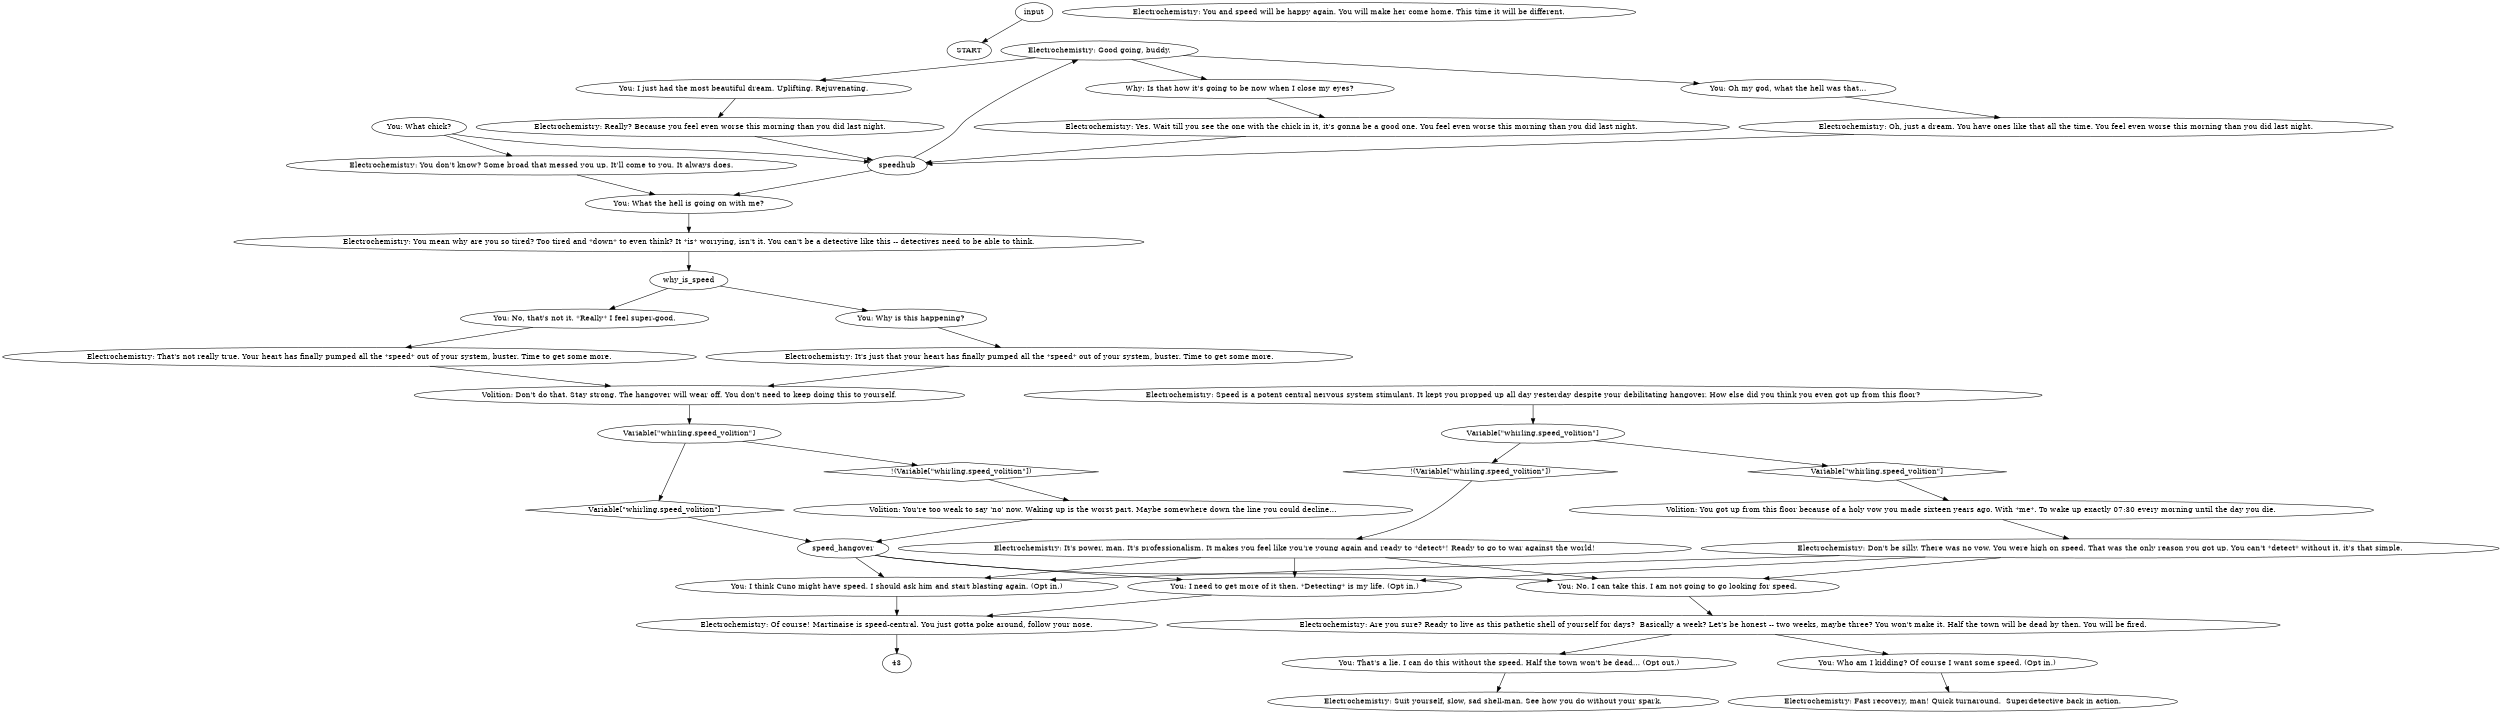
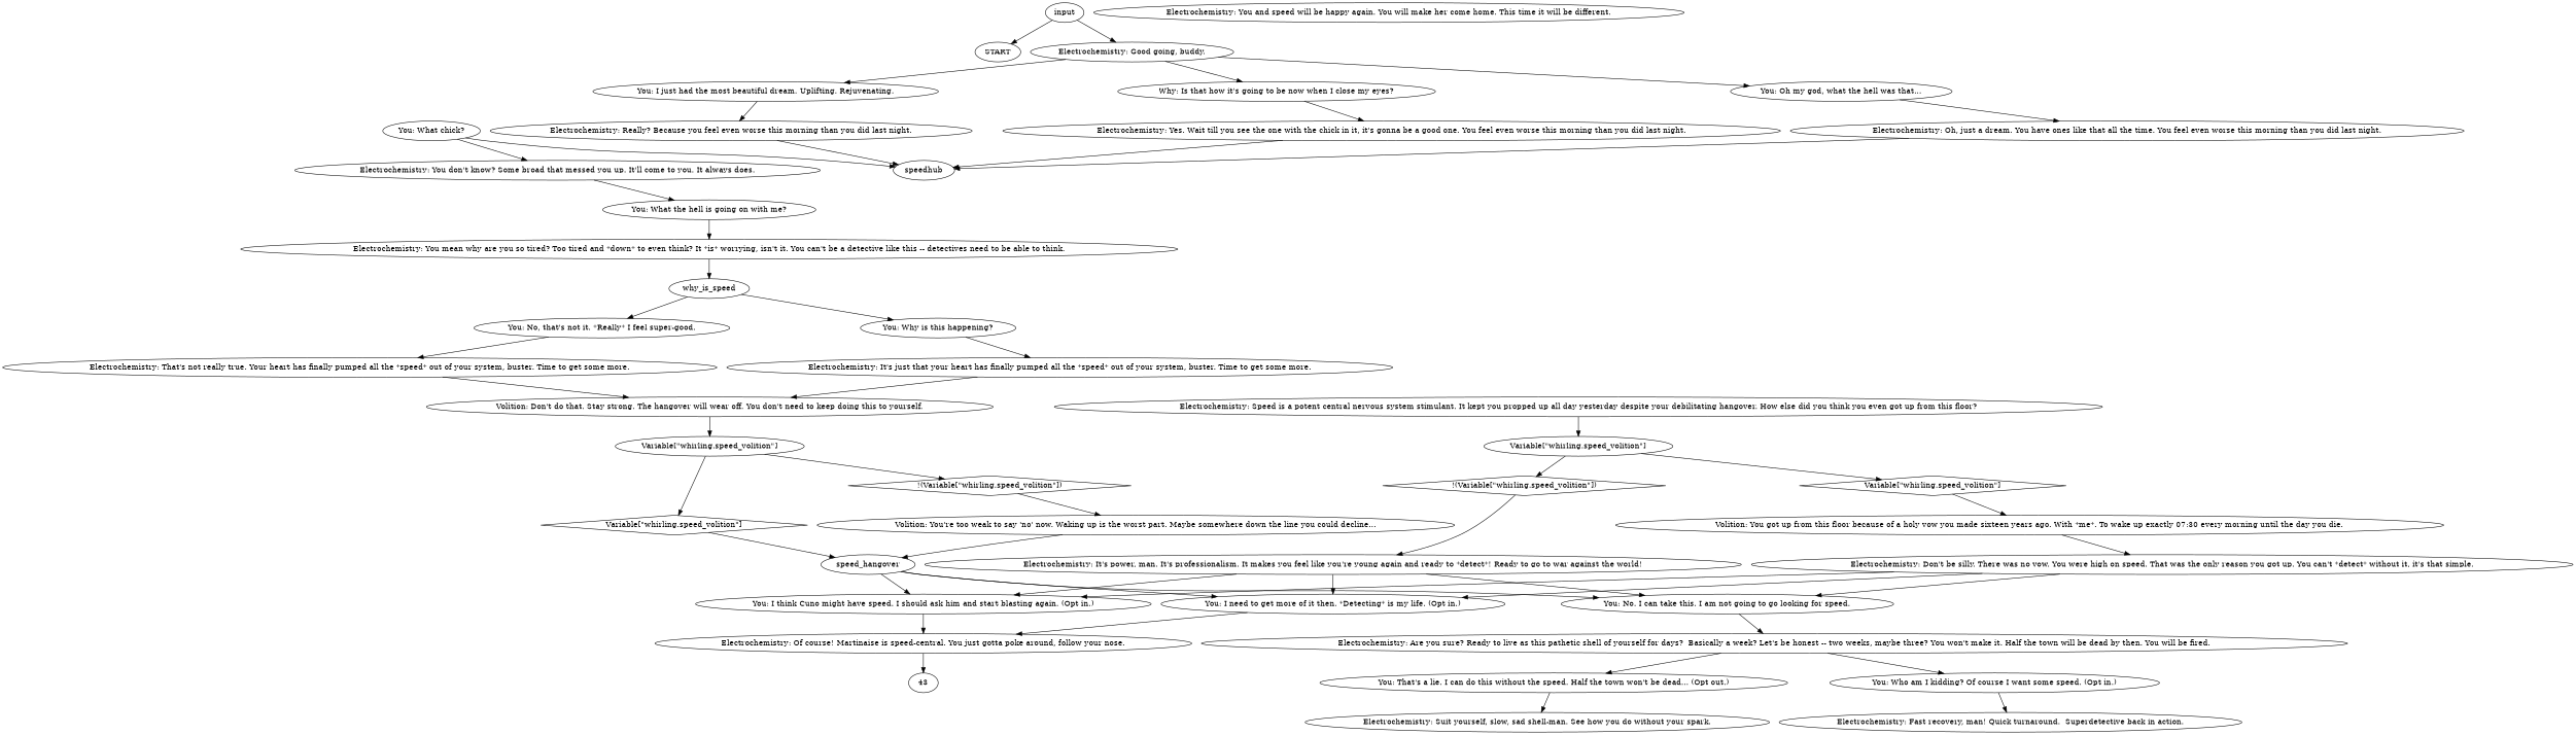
  digraph {
    n1 [label=START]
    n2 [label=input]
    n3 [label="Electrochemistry: Good going, buddy."]
    n4 [label="Why: Is that how it's going to be now when I close my eyes?"]
    n5 [label="You: Oh my god, what the hell was that..."]
    n6 [label="You: I just had the most beautiful dream. Uplifting. Rejuvenating."]
    n7 [label="Electrochemistry: Speed is a potent central nervous system stimulant. It kept you propped up all day yesterday despite your debilitating hangover. How else did you think you even got up from this floor?"]
    n8 [label="Variable[\"whirling.speed_volition\"]"]
    n9 [label="Variable[\"whirling.speed_volition\"]" shape=diamond]
    n10 [label="!(Variable[\"whirling.speed_volition\"])" shape=diamond]
    n11 [label="You: What chick?"]
    n12 [label="Electrochemistry: You don't know? Some broad that messed you up. It'll come to you. It always does."]
    n13 [label=speedhub]
    n14 [label="You: What the hell is going on with me?"]
    n15 [label=speed_hangover]
    n16 [label="You: I need to get more of it then. *Detecting* is my life. (Opt in.)"]
    n17 [label="You: No. I can take this. I am not going to go looking for speed."]
    n18 [label="You: I think Cuno might have speed. I should ask him and start blasting again. (Opt in.)"]
    n19 [label="Electrochemistry: Of course! Martinaise is speed-central. You just gotta poke around, follow your nose."]
    n20 [label="Electrochemistry: Are you sure? Ready to live as this pathetic shell of yourself for days?  Basically a week? Let's be honest -- two weeks, maybe three? You won't make it. Half the town will be dead by then. You will be fired."]
    43
    n22 [label="You: No, that's not it. *Really* I feel super-good."]
    n23 [label="Electrochemistry: That's not really true. Your heart has finally pumped all the *speed* out of your system, buster. Time to get some more."]
    n24 [label="Volition: Don't do that. Stay strong. The hangover will wear off. You don't need to keep doing this to yourself."]
    n25 [label="You: Who am I kidding? Of course I want some speed. (Opt in.)"]
    n26 [label="You: That's a lie. I can do this without the speed. Half the town won't be dead... (Opt out.)"]
    n27 [label="Electrochemistry: Fast recovery, man! Quick turnaround.  Superdetective back in action."]
    n28 [label="Electrochemistry: It's power, man. It's professionalism. It makes you feel like you're young again and ready to *detect*! Ready to go to war against the world!"]
    n29 [label="Electrochemistry: Yes. Wait till you see the one with the chick in it, it's gonna be a good one. You feel even worse this morning than you did last night."]
    n30 [label="Electrochemistry: Oh, just a dream. You have ones like that all the time. You feel even worse this morning than you did last night."]
    n31 [label=why_is_speed]
    n32 [label="You: Why is this happening?"]
    n33 [label="Electrochemistry: It's just that your heart has finally pumped all the *speed* out of your system, buster. Time to get some more."]
    n34 [label="Electrochemistry: You mean why are you so tired? Too tired and *down* to even think? It *is* worrying, isn't it. You can't be a detective like this -- detectives need to be able to think."]
    n35 [label="Electrochemistry: Suit yourself, slow, sad shell-man. See how you do without your spark."]
    n36 [label="Volition: You got up from this floor because of a holy vow you made sixteen years ago. With *me*. To wake up exactly 07:30 every morning until the day you die."]
    n37 [label="Electrochemistry: Don't be silly. There was no vow. You were high on speed. That was the only reason you got up. You can't *detect* without it, it's that simple."]
    n38 [label="Variable[\"whirling.speed_volition\"]"]
    n39 [label="Variable[\"whirling.speed_volition\"]" shape=diamond]
    n40 [label="!(Variable[\"whirling.speed_volition\"])" shape=diamond]
    n41 [label="Electrochemistry: Really? Because you feel even worse this morning than you did last night."]
    n42 [label="Volition: You're too weak to say 'no' now. Waking up is the worst part. Maybe somewhere down the line you could decline..."]
    n43 [label="Electrochemistry: You and speed will be happy again. You will make her come home. This time it will be different."]
    n2 -> n1
-   n13 -> n3
+   n2 -> n3
    n3 -> n4
    n3 -> n5
    n3 -> n6
    n4 -> n29
    n5 -> n30
    n6 -> n41
    n7 -> n8
    n8 -> n9
    n8 -> n10
    n9 -> n36
    n10 -> n28
    n11 -> n12
    n11 -> n13
    n12 -> n14
-   n13 -> n14
    n14 -> n34
    n15 -> n16
    n15 -> n17
    n15 -> n18
    n16 -> n19
    n17 -> n20
    n18 -> n19
    n19 -> 43
    n20 -> n25
    n20 -> n26
    n22 -> n23
    n23 -> n24
    n24 -> n38
    n25 -> n27
    n26 -> n35
    n28 -> n16
    n28 -> n17
    n28 -> n18
    n29 -> n13
    n30 -> n13
    n31 -> n22
    n31 -> n32
    n32 -> n33
    n33 -> n24
    n34 -> n31
    n36 -> n37
    n37 -> n16
    n37 -> n17
    n37 -> n18
    n38 -> n39
    n38 -> n40
    n39 -> n15
    n40 -> n42
    n41 -> n13
    n42 -> n15
  }
